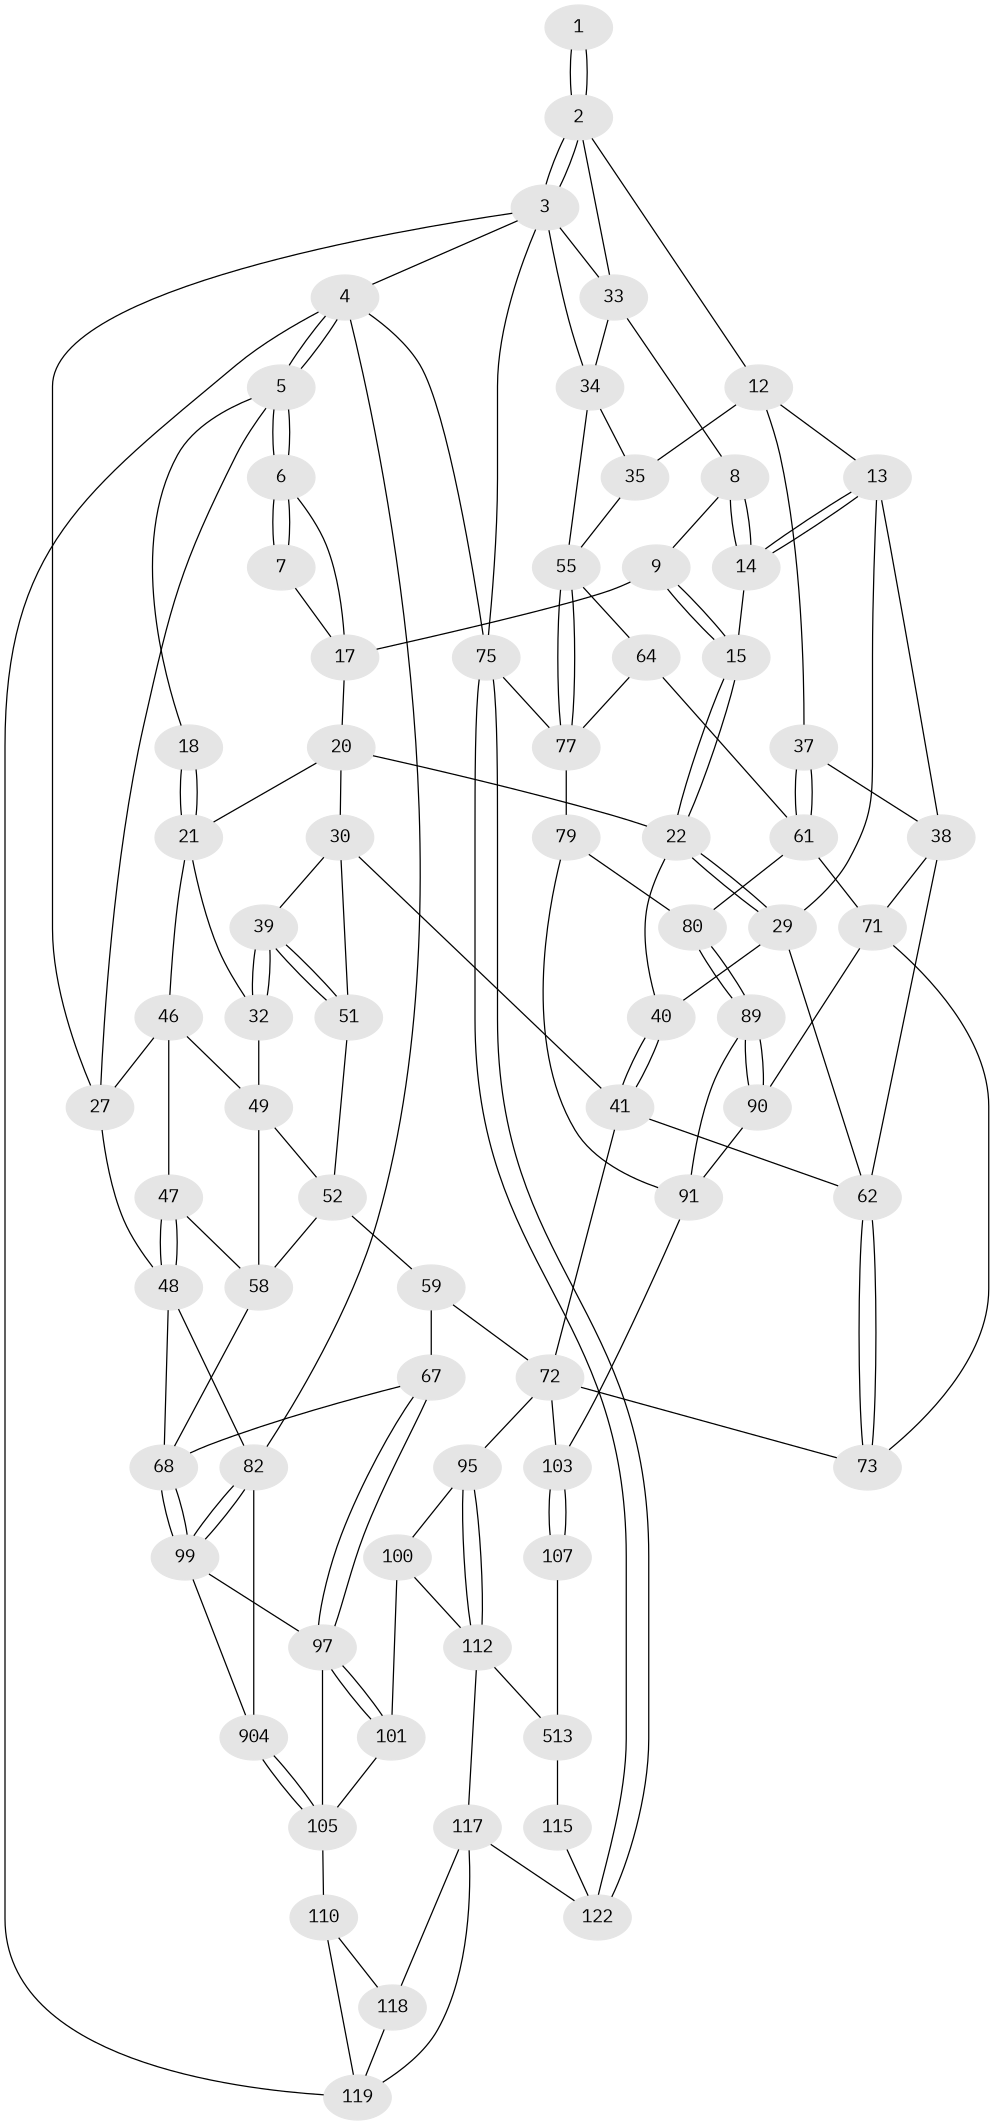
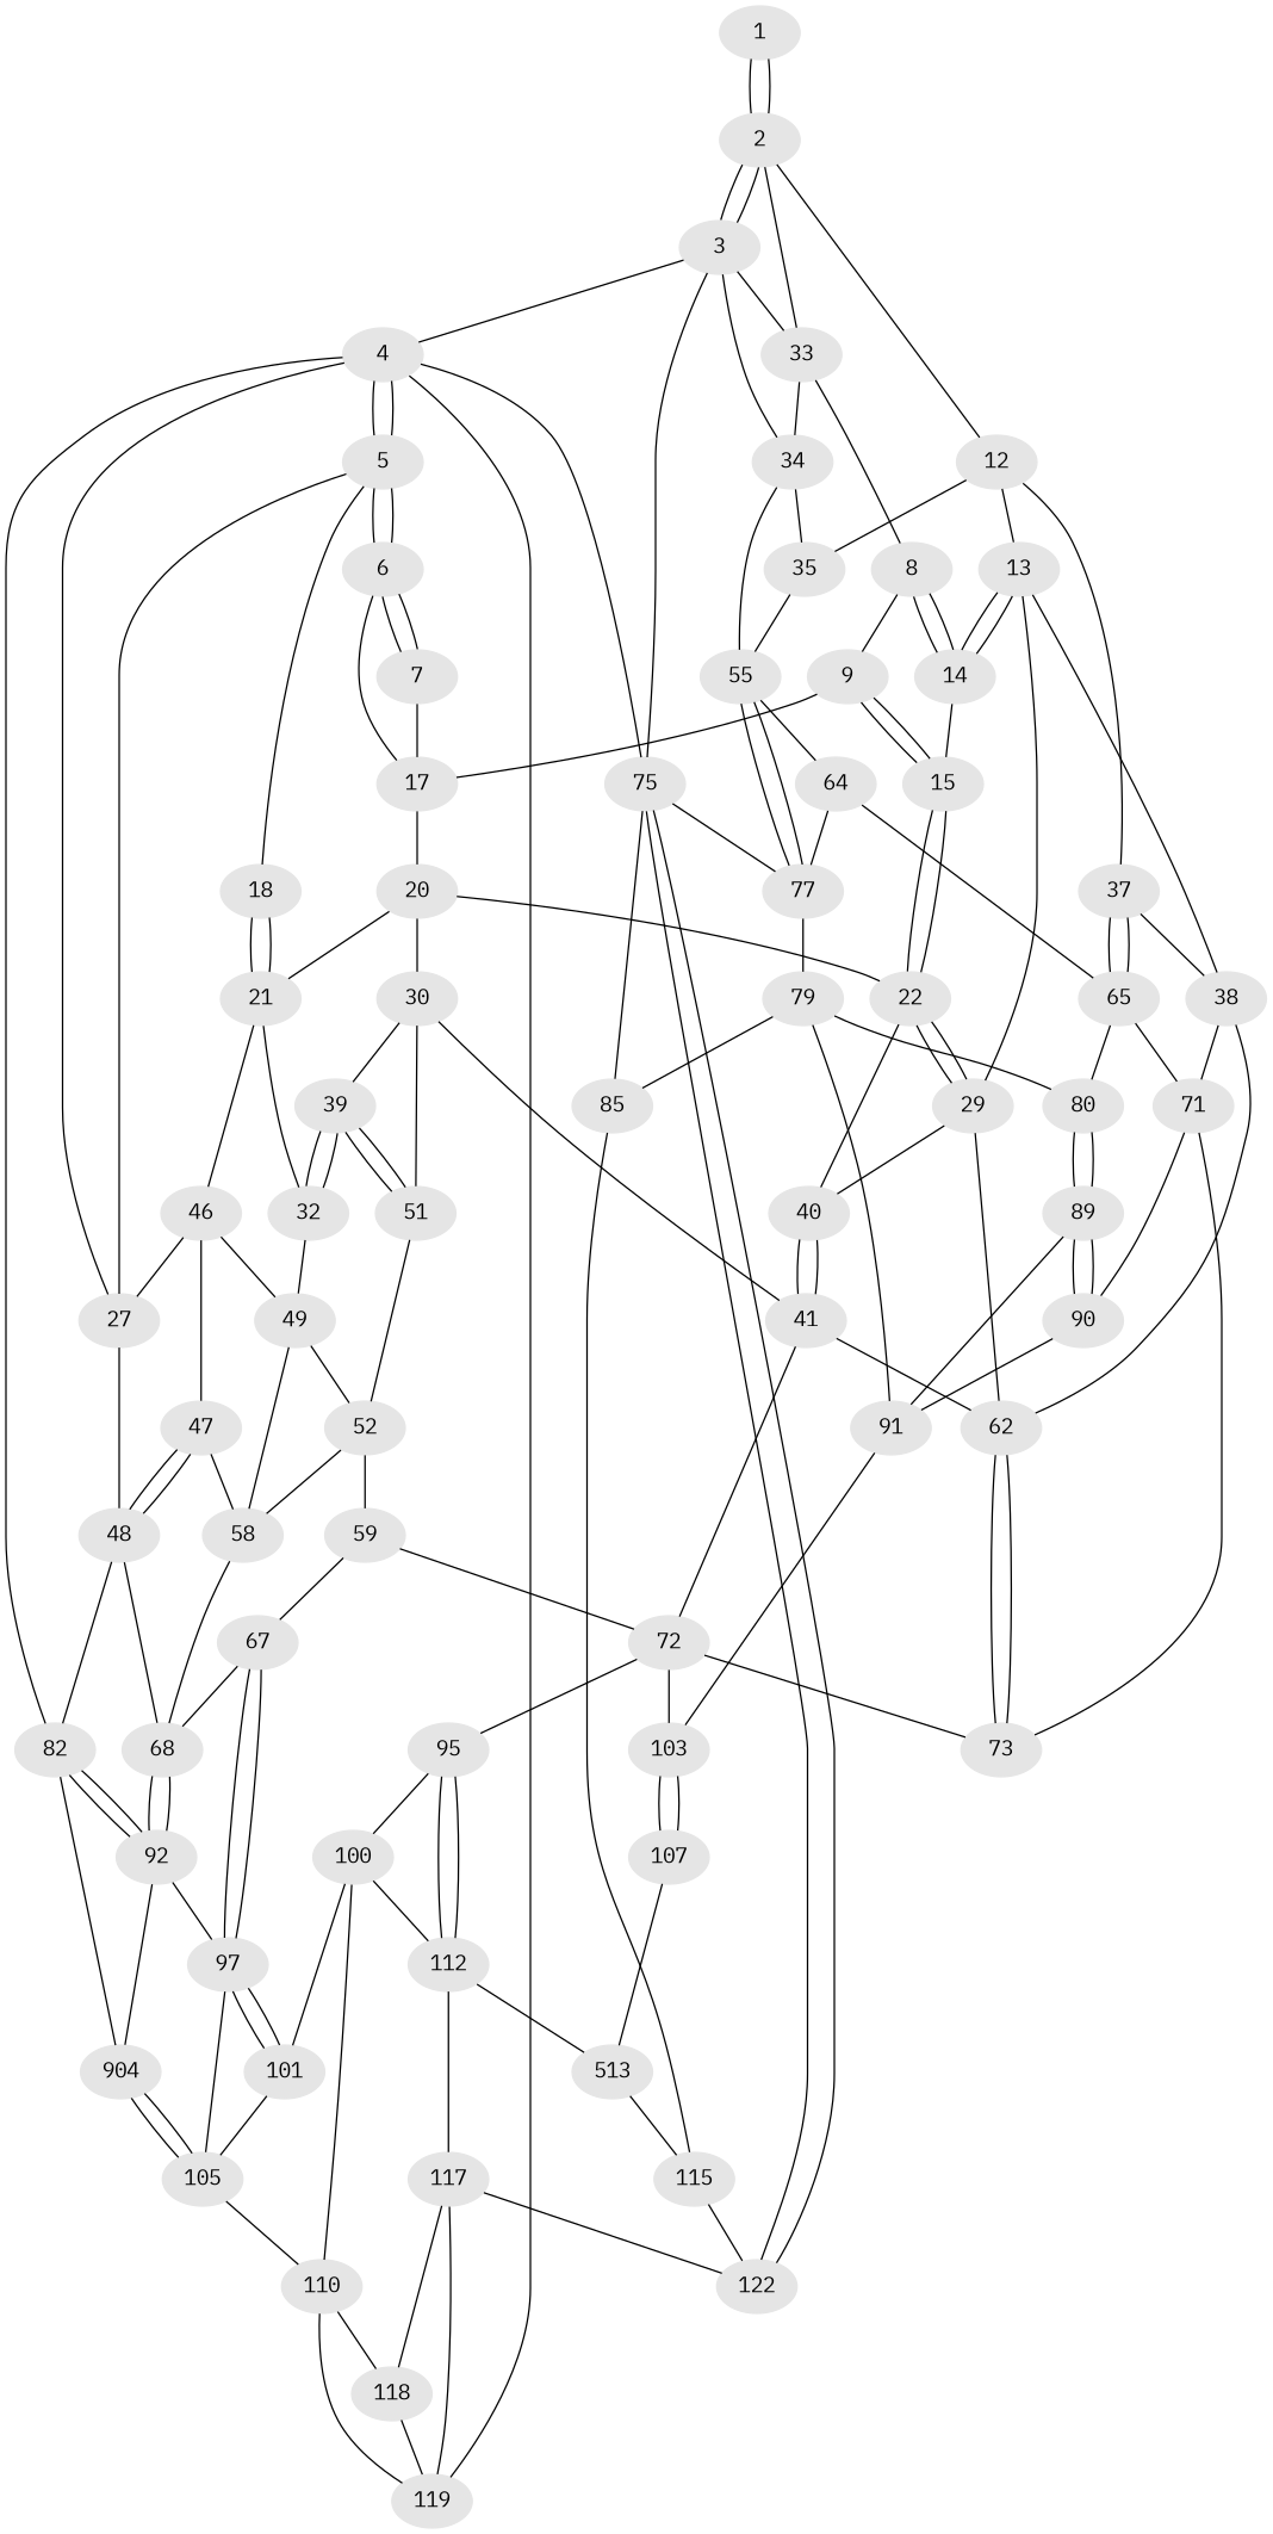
  graph {
    fontname="IBM Plex Mono"
    node [color=gray90 fontname="IBM Plex Mono" style=filled]
    edge [fontname="IBM Plex Mono"]
    2 [super="+11"]
    1
    3 [super="+39"]
    12 [super="+36"]
    33
    8
    9
    14
    4 [super="+84"]
    34 [super="+54"]
    75 [super="+76"]
    13 [super="+28"]
    35
    37
    5 [super="+17"]
    27 [super="+45"]
    82 [super="+83"]
    119 [super="+121"]
    55 [super="+56"]
    77 [super="+78"]
+   85 [super="+86"]
    122
    6 [super="+16"]
    18
    48 [super="+81"]
-   92 [super="+99" label=99]
+   92 [super="+99"]
    n27 [label=904]
    7
    n29 [label=17 super="+19"]
    21 [super="+25"]
    20 [super="+24"]
    15
    22 [super="+23"]
    30 [super="+43"]
    29 [super="+44"]
    38 [super="+61"]
-   65 [super="+70" label=61]
+   65 [super="+70"]
    40
    62 [super="+63"]
    71 [super="+88"]
    n41 [label=46 super="+46"]
    32
    n43 [label=39]
    41 [super="+42"]
    51 [super="+53"]
    47
    49 [super="+50"]
    58 [super="+60"]
    52 [super="+57"]
    68 [super="+69"]
    73
    72 [super="+74"]
    64
    80
    90 [super="+93"]
    95 [super="+96"]
    103
    59 [super="+66"]
    67
    79 [super="+87"]
    97 [super="+98"]
    89
    101
    105 [super="+106"]
    91 [super="+102"]
    100 [super="+109"]
    112 [super="+114"]
    115 [super="+116"]
    107 [super="+108"]
    n70 [label=513]
    110 [super="+111"]
    117 [super="+120"]
    118
    2 -- 3
    2 -- 3
    2 -- 12
    2 -- 33
    1 -- 2
    1 -- 2
    3 -- 33
    3 -- 4
    3 -- 34
    3 -- 75
    12 -- 13
    12 -- 35
    12 -- 37
    33 -- 8
    33 -- 34
    8 -- 9
    8 -- 14
    8 -- 14
    9 -- n29
    9 -- 15
    9 -- 15
    14 -- 15
    4 -- 75
    4 -- 5
    4 -- 5
-   3 -- 27
+   4 -- 27
    4 -- 82
    4 -- 119
    34 -- 35
    34 -- 55
    75 -- 77
+   75 -- 85
    75 -- 122
    75 -- 122
    13 -- 14
    13 -- 14
    13 -- 29
    13 -- 38
    35 -- 55
    37 -- 38
    37 -- 65
    37 -- 65
    5 -- 27
    5 -- 6
    5 -- 6
    5 -- 18
    27 -- 48
    82 -- 92
    82 -- 92
    82 -- n27
    55 -- 77
    55 -- 77
    55 -- 64
    77 -- 79
+   85 -- 115
    6 -- 7
    6 -- 7
    6 -- n29
    18 -- 21
    18 -- 21
    48 -- 82
    48 -- 68
    92 -- n27
    92 -- 97
    n27 -- 105
    n27 -- 105
    7 -- n29
    n29 -- 20
    21 -- n41
    21 -- 32
    20 -- 21
    20 -- 22
    20 -- 30
    15 -- 22
    15 -- 22
    22 -- 29
    22 -- 29
    22 -- 40
    30 -- n43
    30 -- 41
    30 -- 51
    29 -- 40
    29 -- 62
    38 -- 62
    38 -- 71
    65 -- 71
    65 -- 80
    40 -- 41
    40 -- 41
    62 -- 73
    62 -- 73
    71 -- 73
    71 -- 90
    n41 -- 27
    n41 -- 47
    n41 -- 49
    32 -- 49
    n43 -- 32
    n43 -- 32
    n43 -- 51
    n43 -- 51
    41 -- 62
    41 -- 72
    51 -- 52
    47 -- 48
    47 -- 48
    47 -- 58
    49 -- 58
    49 -- 52
    58 -- 68
    52 -- 58
    52 -- 59
    68 -- 92
    68 -- 92
    72 -- 73
    72 -- 95
    72 -- 103
    64 -- 77
    64 -- 65
    80 -- 89
    80 -- 89
    90 -- 91
    95 -- 100
    95 -- 112
    95 -- 112
    103 -- 107
    103 -- 107
    59 -- 72
    59 -- 67
    67 -- 68
    67 -- 97
    67 -- 97
+   79 -- 85
    79 -- 80
    79 -- 91
    97 -- 101
    97 -- 101
    97 -- 105
    89 -- 90
    89 -- 90
    89 -- 91
    101 -- 105
    105 -- 110
    91 -- 103
    100 -- 101
    100 -- 112
+   100 -- 110
    112 -- n70
    112 -- 117
    115 -- 122
    107 -- n70
    n70 -- 115
    110 -- 119
    110 -- 118
    117 -- 119
    117 -- 122
    117 -- 118
    118 -- 119
  }
